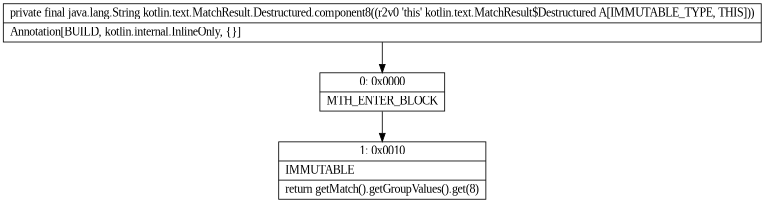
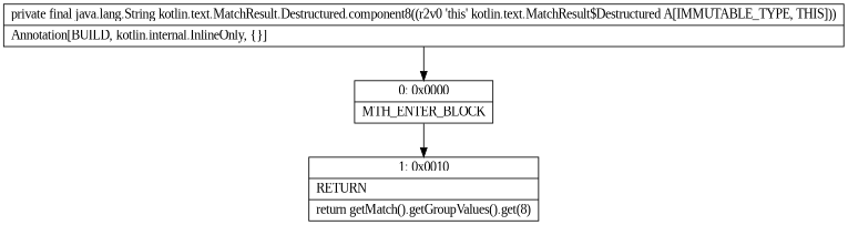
  digraph {
    fontname="Liberation Serif"
    node [shape=record fontname="Liberation Serif"]
    edge [fontname="Liberation Serif"]
    n1 [label="{0\:\ 0x0000|MTH_ENTER_BLOCK\l}"]
-   n2 [label="{1\:\ 0x0010|IMMUTABLE\l|return getMatch().getGroupValues().get(8)\l}"]
+   n2 [label="{1\:\ 0x0010|RETURN\l|return getMatch().getGroupValues().get(8)\l}"]
    n3 [label="{private final java.lang.String kotlin.text.MatchResult.Destructured.component8((r2v0 'this' kotlin.text.MatchResult$Destructured A[IMMUTABLE_TYPE, THIS]))  | Annotation[BUILD, kotlin.internal.InlineOnly, \{\}]\l}"]
    n1 -> n2
    n3 -> n1
  }
